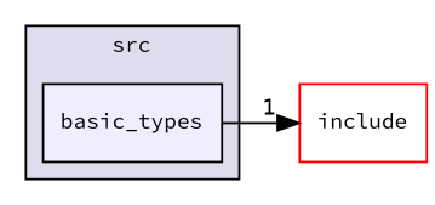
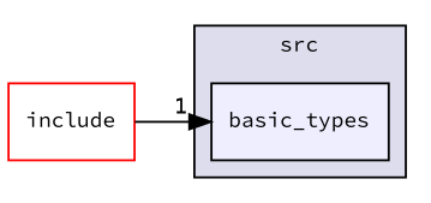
  digraph {
    compound=true
    rankdir=LR
    fontname="Source Code Pro"
    node [fontname="Source Code Pro" fontsize=10 shape=box style=filled]
    n1 [fillcolor="#eeeeff" label=basic_types pencolor=black]
    n2 [color=red fillcolor=white label=include]
    subgraph cluster_1 {
      bgcolor="#ddddee"
      fontsize=10
      label=src
      pencolor=black
      n1
    }
-   n1 -> n2 [headlabel=1 labeldistance=1.5 labelfontname=Helvetica labelfontsize=10 fontname="Source Code Pro"]
+   n2 -> n1 [headlabel=1 labeldistance=1.5 labelfontname=Helvetica labelfontsize=10 fontname="Source Code Pro"]
  }
